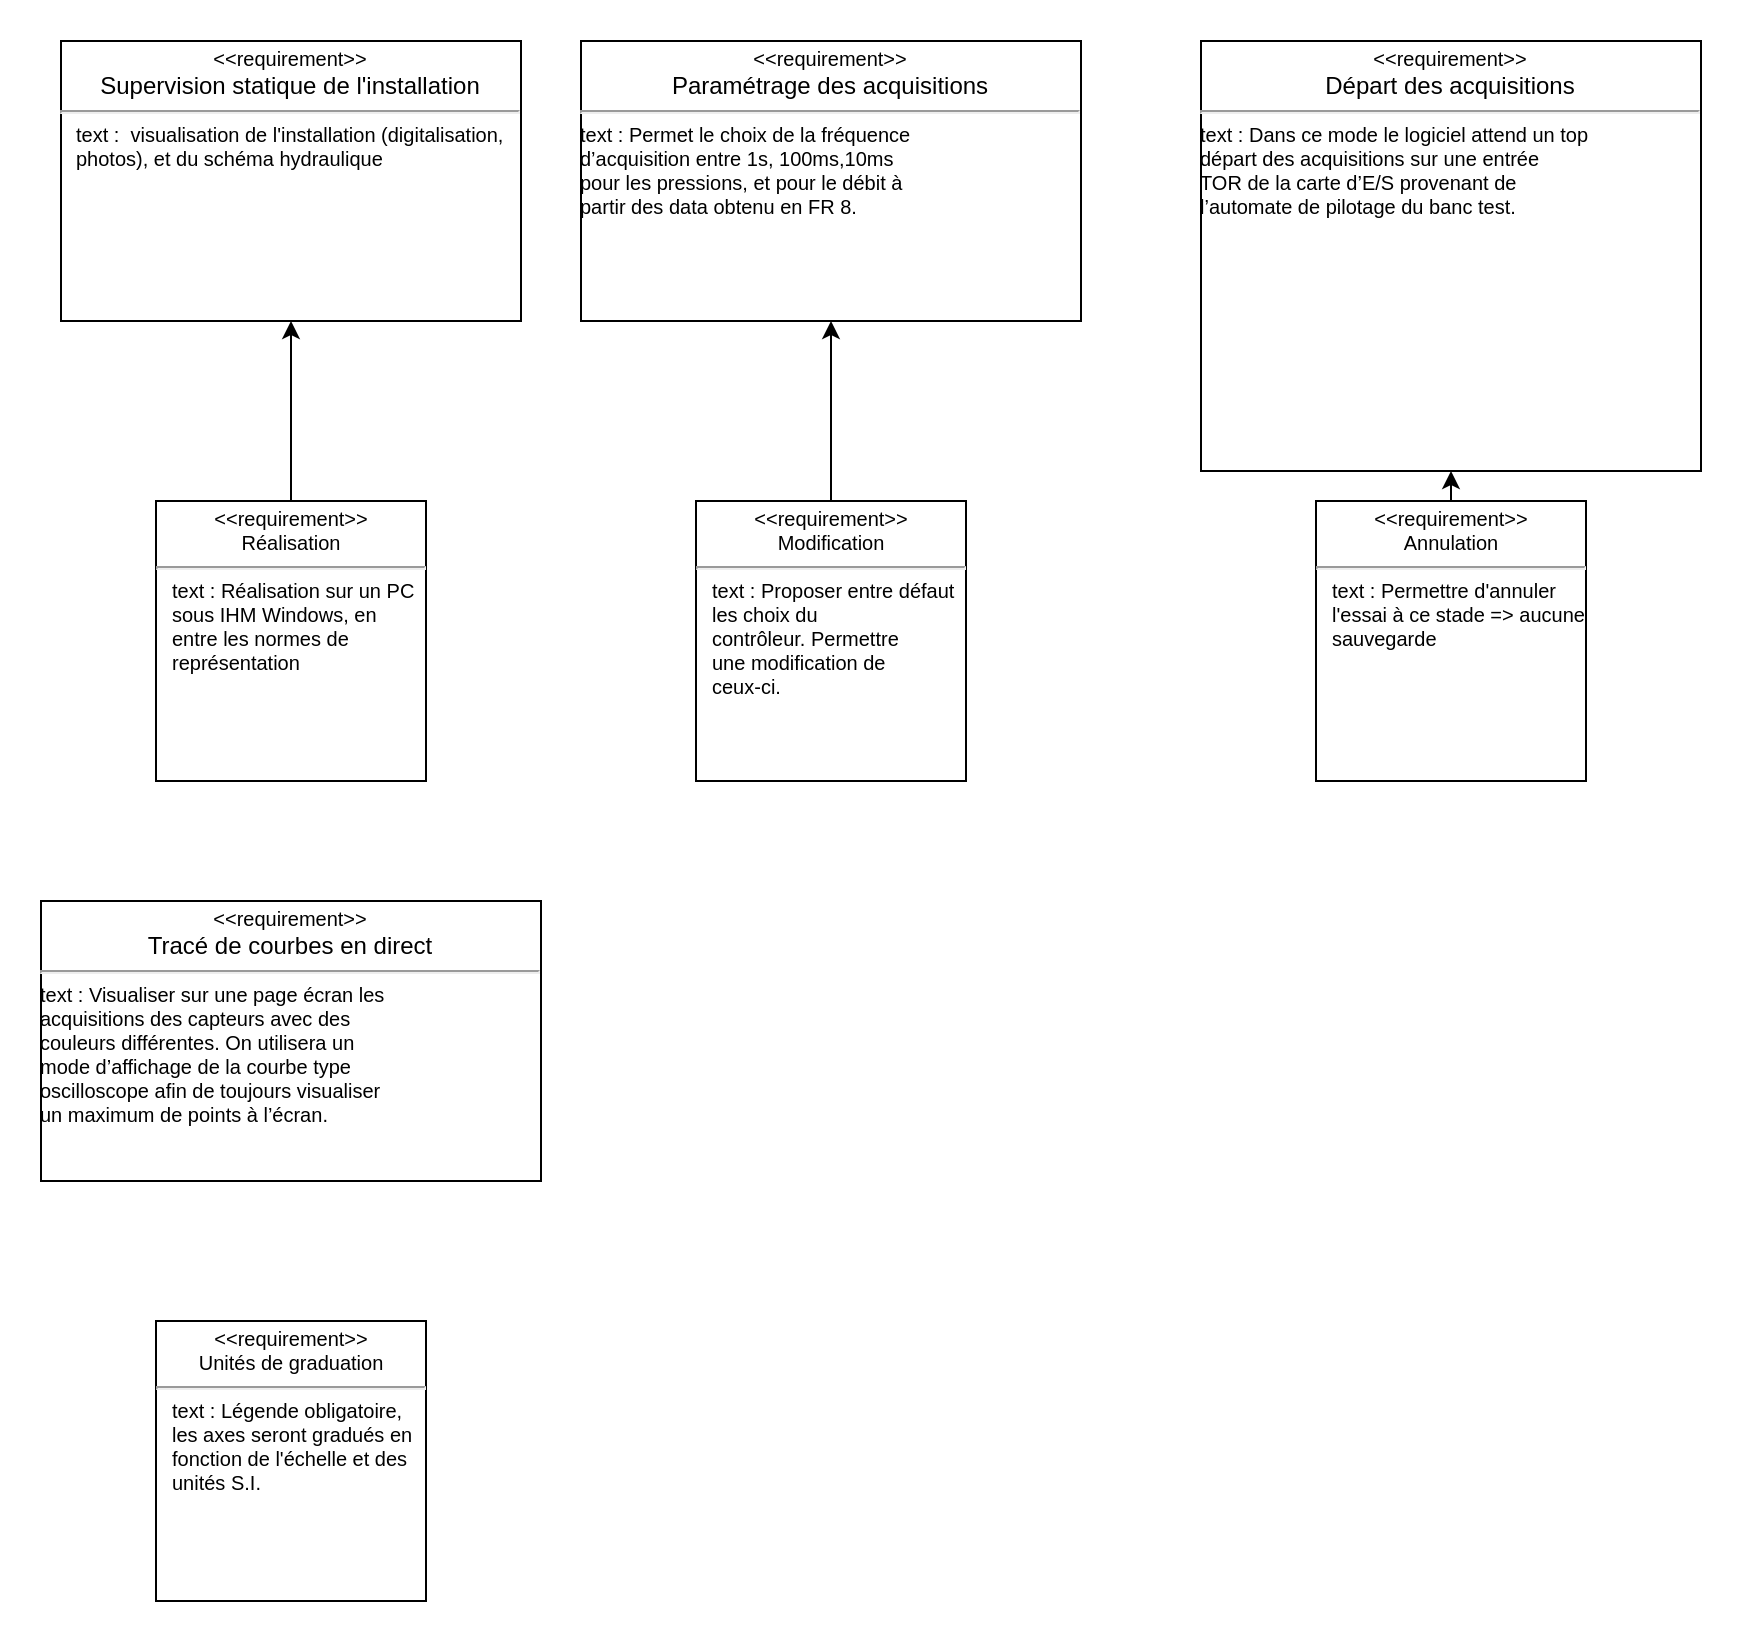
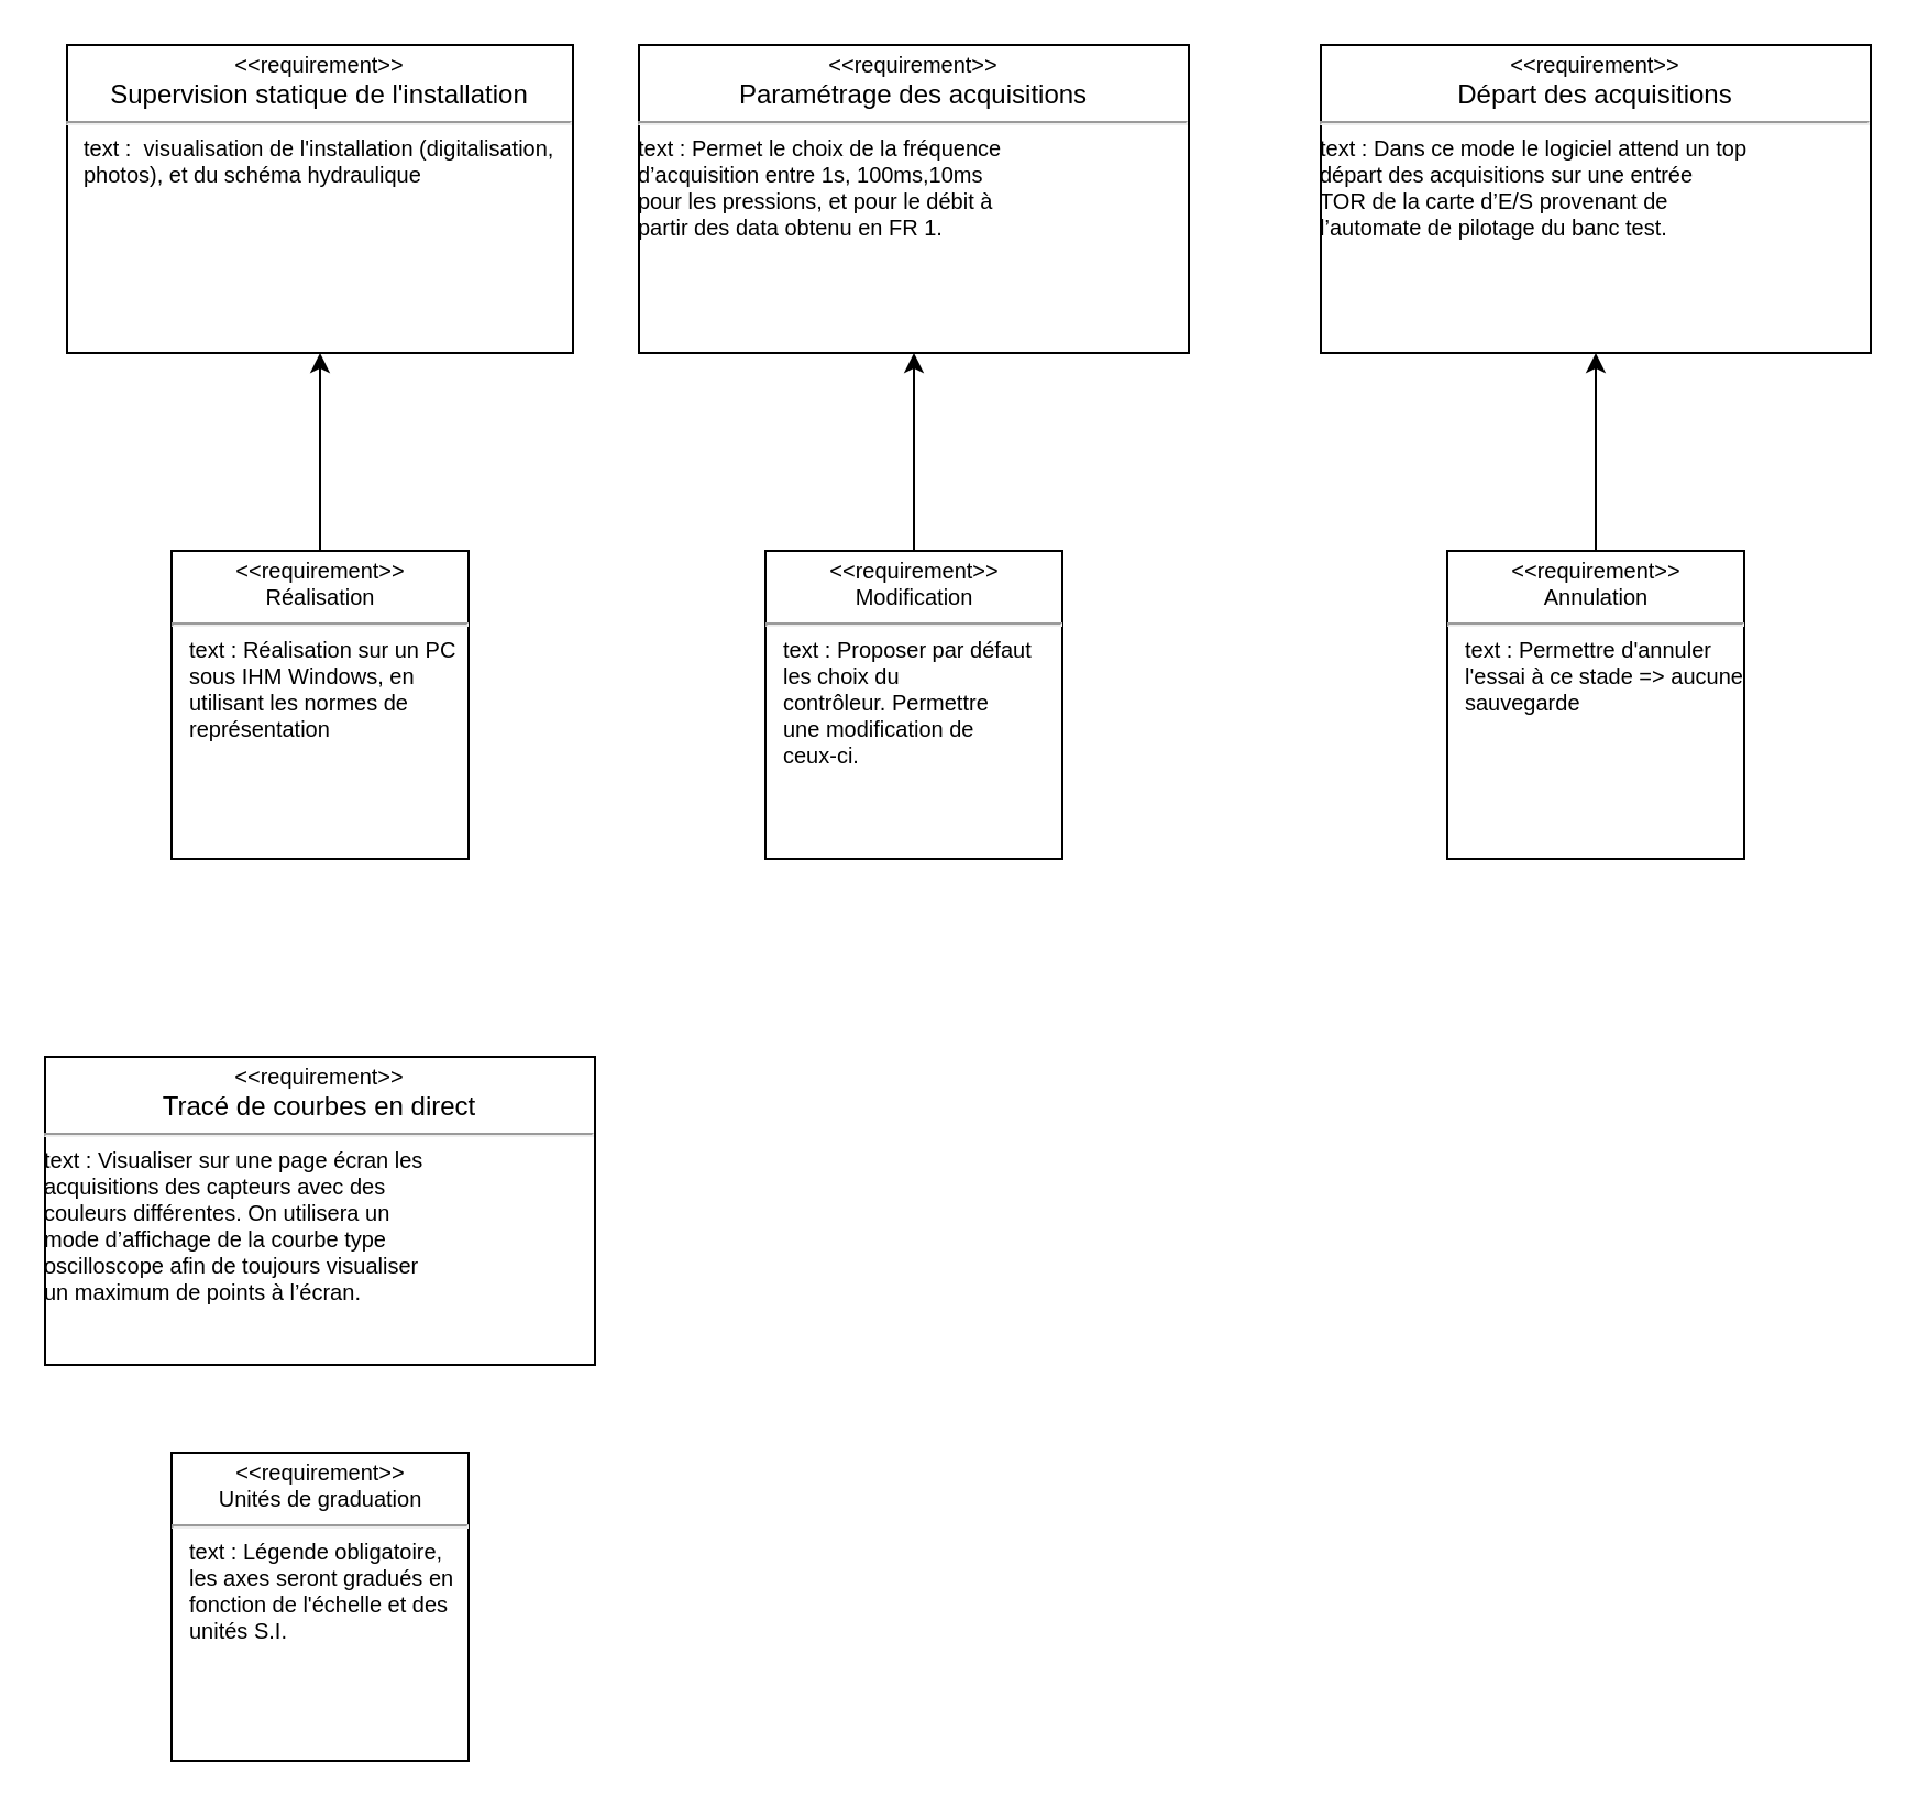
  <mxCell id="0" />
  <mxCell id="1" parent="0" />
  <mxCell id="2" style="edgeStyle=none;html=1;fontSize=10;" edge="1" parent="1" source="4" target="5"><mxGeometry relative="1" as="geometry" /></mxCell>
  <mxCell id="3" value="&lt;br&gt;" style="edgeLabel;html=1;align=center;verticalAlign=middle;resizable=0;points=[];fontSize=10;" vertex="1" connectable="0" parent="2"><mxGeometry x="0.109" y="-1" relative="1" as="geometry"><mxPoint as="offset" /></mxGeometry></mxCell>
- <mxCell id="4" value="&lt;p style=&quot;margin: 4px 0px 0px&quot;&gt;&amp;lt;&amp;lt;requirement&amp;gt;&amp;gt;&lt;br&gt;&lt;span&gt;Réalisation&lt;/span&gt;&lt;br&gt;&lt;/p&gt;&lt;hr&gt;&lt;p style=&quot;text-align: left ; margin: 0px 0px 0px 8px&quot;&gt;text :&amp;nbsp;&lt;span&gt;Réalisation sur un PC sous IHM Windows, en entre les normes de représentation&lt;/span&gt;&lt;/p&gt;" style="shape=rect;html=1;overflow=fill;whiteSpace=wrap;fontSize=10;align=center;" vertex="1" parent="1"><mxGeometry x="77.5" y="250" width="135" height="140" as="geometry" /></mxCell>
+ <mxCell id="4" value="&lt;p style=&quot;margin: 4px 0px 0px&quot;&gt;&amp;lt;&amp;lt;requirement&amp;gt;&amp;gt;&lt;br&gt;&lt;span&gt;Réalisation&lt;/span&gt;&lt;br&gt;&lt;/p&gt;&lt;hr&gt;&lt;p style=&quot;text-align: left ; margin: 0px 0px 0px 8px&quot;&gt;text :&amp;nbsp;&lt;span&gt;Réalisation sur un PC sous IHM Windows, en utilisant les normes de représentation&lt;/span&gt;&lt;/p&gt;" style="shape=rect;html=1;overflow=fill;whiteSpace=wrap;fontSize=10;align=center;" vertex="1" parent="1"><mxGeometry x="77.5" y="250" width="135" height="140" as="geometry" /></mxCell>
  <mxCell id="5" value="&lt;p style=&quot;margin: 0px ; margin-top: 4px ; text-align: center&quot;&gt;&amp;lt;&amp;lt;requirement&amp;gt;&amp;gt;&lt;br&gt;&lt;span style=&quot;font-size: 12px&quot;&gt;Supervision statique de l'installation&lt;/span&gt;&lt;br&gt;&lt;/p&gt;&lt;hr&gt;&lt;p style=&quot;margin: 0px ; margin-left: 8px ; text-align: left&quot;&gt;text :&amp;nbsp; visualisation de l'installation (digitalisation, photos), et du schéma hydraulique&lt;/p&gt;&lt;div style=&quot;padding: 0px ; margin: 0px&quot;&gt;&lt;br style=&quot;padding: 0px ; margin: 0px ; text-align: left&quot;&gt;&lt;/div&gt;" style="shape=rect;html=1;overflow=fill;whiteSpace=wrap;fontSize=10;" vertex="1" parent="1"><mxGeometry x="30" y="20" width="230" height="140" as="geometry" /></mxCell>
- <mxCell id="6" value="&lt;p style=&quot;margin: 0px ; margin-top: 4px ; text-align: center&quot;&gt;&amp;lt;&amp;lt;requirement&amp;gt;&amp;gt;&lt;br&gt;&lt;span style=&quot;font-size: 12px&quot;&gt;Paramétrage des acquisitions&lt;/span&gt;&lt;/p&gt;&lt;hr&gt;&lt;div style=&quot;padding: 0px ; margin: 0px&quot;&gt;&lt;div&gt;&lt;div style=&quot;text-align: left&quot;&gt;&lt;span&gt;text :&amp;nbsp;&lt;/span&gt;&lt;span&gt;Permet le choix de la fréquence&lt;/span&gt;&lt;/div&gt;&lt;font style=&quot;font-size: 10px&quot;&gt;&lt;div style=&quot;text-align: left&quot;&gt;&lt;span&gt;d’acquisition entre 1s, 100ms,10ms&lt;/span&gt;&lt;/div&gt;&lt;span&gt;&lt;div style=&quot;text-align: left&quot;&gt;&lt;span&gt;pour les pressions, et pour le débit à&lt;/span&gt;&lt;/div&gt;&lt;div style=&quot;text-align: left&quot;&gt;&lt;span&gt;partir des data obtenu en FR 8.&amp;nbsp;&lt;/span&gt;&lt;/div&gt;&lt;/span&gt;&lt;/font&gt;&lt;/div&gt;&lt;div style=&quot;text-align: left&quot;&gt;&lt;br&gt;&lt;/div&gt;&lt;/div&gt;" style="shape=rect;html=1;overflow=fill;whiteSpace=wrap;fontSize=10;" vertex="1" parent="1"><mxGeometry x="290" y="20" width="250" height="140" as="geometry" /></mxCell>
+ <mxCell id="6" value="&lt;p style=&quot;margin: 0px ; margin-top: 4px ; text-align: center&quot;&gt;&amp;lt;&amp;lt;requirement&amp;gt;&amp;gt;&lt;br&gt;&lt;span style=&quot;font-size: 12px&quot;&gt;Paramétrage des acquisitions&lt;/span&gt;&lt;/p&gt;&lt;hr&gt;&lt;div style=&quot;padding: 0px ; margin: 0px&quot;&gt;&lt;div&gt;&lt;div style=&quot;text-align: left&quot;&gt;&lt;span&gt;text :&amp;nbsp;&lt;/span&gt;&lt;span&gt;Permet le choix de la fréquence&lt;/span&gt;&lt;/div&gt;&lt;font style=&quot;font-size: 10px&quot;&gt;&lt;div style=&quot;text-align: left&quot;&gt;&lt;span&gt;d’acquisition entre 1s, 100ms,10ms&lt;/span&gt;&lt;/div&gt;&lt;span&gt;&lt;div style=&quot;text-align: left&quot;&gt;&lt;span&gt;pour les pressions, et pour le débit à&lt;/span&gt;&lt;/div&gt;&lt;div style=&quot;text-align: left&quot;&gt;&lt;span&gt;partir des data obtenu en FR 1.&amp;nbsp;&lt;/span&gt;&lt;/div&gt;&lt;/span&gt;&lt;/font&gt;&lt;/div&gt;&lt;div style=&quot;text-align: left&quot;&gt;&lt;br&gt;&lt;/div&gt;&lt;/div&gt;" style="shape=rect;html=1;overflow=fill;whiteSpace=wrap;fontSize=10;" vertex="1" parent="1"><mxGeometry x="290" y="20" width="250" height="140" as="geometry" /></mxCell>
  <mxCell id="7" style="edgeStyle=none;html=1;entryX=0.5;entryY=1;entryDx=0;entryDy=0;fontSize=10;" edge="1" parent="1" source="8" target="6"><mxGeometry relative="1" as="geometry" /></mxCell>
- <mxCell id="8" value="&lt;p style=&quot;margin: 0px ; margin-top: 4px ; text-align: center&quot;&gt;&amp;lt;&amp;lt;requirement&amp;gt;&amp;gt;&lt;br&gt;&lt;span&gt;Modification&lt;/span&gt;&lt;br&gt;&lt;/p&gt;&lt;hr&gt;&lt;p style=&quot;text-align: left ; margin: 0px 0px 0px 8px&quot;&gt;text :&amp;nbsp;&lt;span style=&quot;text-align: center&quot;&gt;&lt;font style=&quot;font-size: 10px&quot;&gt;Proposer entre défaut&lt;br/&gt;les choix du&lt;br/&gt;contrôleur. Permettre&lt;br/&gt;une modification de&lt;br/&gt;ceux-ci.&lt;/font&gt;&lt;/span&gt;&lt;/p&gt;&lt;br/&gt;&#09;&#09;&lt;br/&gt;&#09;&lt;br/&gt;&#09;&lt;br/&gt;&#09;&#09;" style="shape=rect;html=1;overflow=fill;whiteSpace=wrap;fontSize=10;" vertex="1" parent="1"><mxGeometry x="347.5" y="250" width="135" height="140" as="geometry" /></mxCell>
- <mxCell id="9" value="&lt;p style=&quot;margin: 0px ; margin-top: 4px ; text-align: center&quot;&gt;&amp;lt;&amp;lt;requirement&amp;gt;&amp;gt;&lt;br&gt;&lt;span style=&quot;font-size: 12px&quot;&gt;Départ des acquisitions&lt;/span&gt;&lt;/p&gt;&lt;hr&gt;&lt;div style=&quot;padding: 0px ; margin: 0px&quot;&gt;&lt;div&gt;&lt;div style=&quot;text-align: left&quot;&gt;text :&lt;font style=&quot;font-size: 10px&quot;&gt;&lt;font&gt;&amp;nbsp;&lt;/font&gt;&lt;span style=&quot;text-align: center&quot;&gt;Dans ce mode le logiciel attend un top&lt;br/&gt;départ des acquisitions sur une entrée&lt;br/&gt;&lt;/span&gt;&lt;span style=&quot;text-align: center&quot;&gt;TOR de la carte d’E/S provenant de&lt;br/&gt;l’automate de pilotage du banc test.&lt;/span&gt;&lt;/font&gt;&lt;/div&gt;&lt;br/&gt;&#09;&#09;&lt;br/&gt;&#09;&lt;br/&gt;&#09;&lt;br/&gt;&#09;&#09;&lt;/div&gt;&lt;div style=&quot;text-align: left&quot;&gt;&lt;br&gt;&lt;/div&gt;&lt;/div&gt;" style="shape=rect;html=1;overflow=fill;whiteSpace=wrap;fontSize=10;" vertex="1" parent="1"><mxGeometry x="600" y="20" width="250" height="215" as="geometry" /></mxCell>
+ <mxCell id="8" value="&lt;p style=&quot;margin: 0px ; margin-top: 4px ; text-align: center&quot;&gt;&amp;lt;&amp;lt;requirement&amp;gt;&amp;gt;&lt;br&gt;&lt;span&gt;Modification&lt;/span&gt;&lt;br&gt;&lt;/p&gt;&lt;hr&gt;&lt;p style=&quot;text-align: left ; margin: 0px 0px 0px 8px&quot;&gt;text :&amp;nbsp;&lt;span style=&quot;text-align: center&quot;&gt;&lt;font style=&quot;font-size: 10px&quot;&gt;Proposer par défaut&lt;br/&gt;les choix du&lt;br/&gt;contrôleur. Permettre&lt;br/&gt;une modification de&lt;br/&gt;ceux-ci.&lt;/font&gt;&lt;/span&gt;&lt;/p&gt;&lt;br/&gt;&#09;&#09;&lt;br/&gt;&#09;&lt;br/&gt;&#09;&lt;br/&gt;&#09;&#09;" style="shape=rect;html=1;overflow=fill;whiteSpace=wrap;fontSize=10;" vertex="1" parent="1"><mxGeometry x="347.5" y="250" width="135" height="140" as="geometry" /></mxCell>
+ <mxCell id="9" value="&lt;p style=&quot;margin: 0px ; margin-top: 4px ; text-align: center&quot;&gt;&amp;lt;&amp;lt;requirement&amp;gt;&amp;gt;&lt;br&gt;&lt;span style=&quot;font-size: 12px&quot;&gt;Départ des acquisitions&lt;/span&gt;&lt;/p&gt;&lt;hr&gt;&lt;div style=&quot;padding: 0px ; margin: 0px&quot;&gt;&lt;div&gt;&lt;div style=&quot;text-align: left&quot;&gt;text :&lt;font style=&quot;font-size: 10px&quot;&gt;&lt;font&gt;&amp;nbsp;&lt;/font&gt;&lt;span style=&quot;text-align: center&quot;&gt;Dans ce mode le logiciel attend un top&lt;br/&gt;départ des acquisitions sur une entrée&lt;br/&gt;&lt;/span&gt;&lt;span style=&quot;text-align: center&quot;&gt;TOR de la carte d’E/S provenant de&lt;br/&gt;l’automate de pilotage du banc test.&lt;/span&gt;&lt;/font&gt;&lt;/div&gt;&lt;br/&gt;&#09;&#09;&lt;br/&gt;&#09;&lt;br/&gt;&#09;&lt;br/&gt;&#09;&#09;&lt;/div&gt;&lt;div style=&quot;text-align: left&quot;&gt;&lt;br&gt;&lt;/div&gt;&lt;/div&gt;" style="shape=rect;html=1;overflow=fill;whiteSpace=wrap;fontSize=10;" vertex="1" parent="1"><mxGeometry x="600" y="20" width="250" height="140" as="geometry" /></mxCell>
  <mxCell id="10" style="edgeStyle=none;html=1;exitX=0.5;exitY=0;exitDx=0;exitDy=0;entryX=0.5;entryY=1;entryDx=0;entryDy=0;fontSize=10;" edge="1" parent="1" source="11" target="9"><mxGeometry relative="1" as="geometry" /></mxCell>
  <mxCell id="11" value="&lt;p style=&quot;margin: 0px ; margin-top: 4px ; text-align: center&quot;&gt;&amp;lt;&amp;lt;requirement&amp;gt;&amp;gt;&lt;br&gt;&lt;span&gt;Annulation&lt;/span&gt;&lt;br&gt;&lt;/p&gt;&lt;hr&gt;&lt;p style=&quot;text-align: left ; margin: 0px 0px 0px 8px&quot;&gt;text :&amp;nbsp;&lt;span style=&quot;text-align: center&quot;&gt;&lt;font style=&quot;font-size: 10px&quot;&gt;Permettre d'annuler l'essai à ce stade =&amp;gt; aucune sauvegarde&lt;br&gt;&lt;/font&gt;&lt;/span&gt;&lt;/p&gt;&lt;br&gt;&#09;&#09;&lt;br&gt;&#09;&lt;br&gt;&#09;&lt;br&gt;&#09;&#09;" style="shape=rect;html=1;overflow=fill;whiteSpace=wrap;fontSize=10;" vertex="1" parent="1"><mxGeometry x="657.5" y="250" width="135" height="140" as="geometry" /></mxCell>
- <mxCell id="12" value="&lt;p style=&quot;margin: 0px ; margin-top: 4px ; text-align: center&quot;&gt;&amp;lt;&amp;lt;requirement&amp;gt;&amp;gt;&lt;br&gt;&lt;span style=&quot;font-size: 12px&quot;&gt;Tracé de courbes en direct&lt;/span&gt;&lt;/p&gt;&lt;hr&gt;&lt;div style=&quot;padding: 0px ; margin: 0px&quot;&gt;&lt;div&gt;&lt;div style=&quot;text-align: left&quot;&gt;text :&lt;font&gt;&lt;font style=&quot;font-size: 10px&quot;&gt;&amp;nbsp;&lt;/font&gt;&lt;font style=&quot;font-size: 10px&quot;&gt;&lt;span&gt;Visualiser sur une page écran les&lt;br/&gt;acquisitions des capteurs avec des&lt;br/&gt;couleurs différentes. On utilisera un&lt;br/&gt;&lt;/span&gt;&lt;span&gt;mode d’affichage de la courbe type&lt;br/&gt;&lt;/span&gt;&lt;span&gt;oscilloscope afin de toujours visualiser&lt;br/&gt;&lt;/span&gt;&lt;span&gt;un maximum de points à l’écran&lt;/span&gt;&lt;span style=&quot;text-align: center&quot;&gt;.&lt;/span&gt;&lt;/font&gt;&lt;/font&gt;&lt;/div&gt;&lt;br&gt;&#09;&#09;&lt;br&gt;&#09;&lt;br&gt;&#09;&lt;br&gt;&#09;&#09;&lt;/div&gt;&lt;div style=&quot;text-align: left&quot;&gt;&lt;br&gt;&lt;/div&gt;&lt;/div&gt;" style="shape=rect;html=1;overflow=fill;whiteSpace=wrap;fontSize=10;" vertex="1" parent="1"><mxGeometry x="20" y="450" width="250" height="140" as="geometry" /></mxCell>
+ <mxCell id="12" value="&lt;p style=&quot;margin: 0px ; margin-top: 4px ; text-align: center&quot;&gt;&amp;lt;&amp;lt;requirement&amp;gt;&amp;gt;&lt;br&gt;&lt;span style=&quot;font-size: 12px&quot;&gt;Tracé de courbes en direct&lt;/span&gt;&lt;/p&gt;&lt;hr&gt;&lt;div style=&quot;padding: 0px ; margin: 0px&quot;&gt;&lt;div&gt;&lt;div style=&quot;text-align: left&quot;&gt;text :&lt;font&gt;&lt;font style=&quot;font-size: 10px&quot;&gt;&amp;nbsp;&lt;/font&gt;&lt;font style=&quot;font-size: 10px&quot;&gt;&lt;span&gt;Visualiser sur une page écran les&lt;br/&gt;acquisitions des capteurs avec des&lt;br/&gt;couleurs différentes. On utilisera un&lt;br/&gt;&lt;/span&gt;&lt;span&gt;mode d’affichage de la courbe type&lt;br/&gt;&lt;/span&gt;&lt;span&gt;oscilloscope afin de toujours visualiser&lt;br/&gt;&lt;/span&gt;&lt;span&gt;un maximum de points à l’écran&lt;/span&gt;&lt;span style=&quot;text-align: center&quot;&gt;.&lt;/span&gt;&lt;/font&gt;&lt;/font&gt;&lt;/div&gt;&lt;br&gt;&#09;&#09;&lt;br&gt;&#09;&lt;br&gt;&#09;&lt;br&gt;&#09;&#09;&lt;/div&gt;&lt;div style=&quot;text-align: left&quot;&gt;&lt;br&gt;&lt;/div&gt;&lt;/div&gt;" style="shape=rect;html=1;overflow=fill;whiteSpace=wrap;fontSize=10;" vertex="1" parent="1"><mxGeometry x="20" y="480" width="250" height="140" as="geometry" /></mxCell>
  <mxCell id="13" value="&lt;p style=&quot;margin: 4px 0px 0px&quot;&gt;&amp;lt;&amp;lt;requirement&amp;gt;&amp;gt;&lt;br&gt;&lt;span&gt;Unités de graduation&lt;/span&gt;&lt;br&gt;&lt;/p&gt;&lt;hr&gt;&lt;p style=&quot;text-align: left ; margin: 0px 0px 0px 8px&quot;&gt;text :&amp;nbsp;&lt;span&gt;Légende obligatoire, les axes seront gradués en fonction de l'échelle et des unités S.I.&lt;/span&gt;&lt;/p&gt;" style="shape=rect;html=1;overflow=fill;whiteSpace=wrap;fontSize=10;align=center;" vertex="1" parent="1"><mxGeometry x="77.5" y="660" width="135" height="140" as="geometry" /></mxCell>
